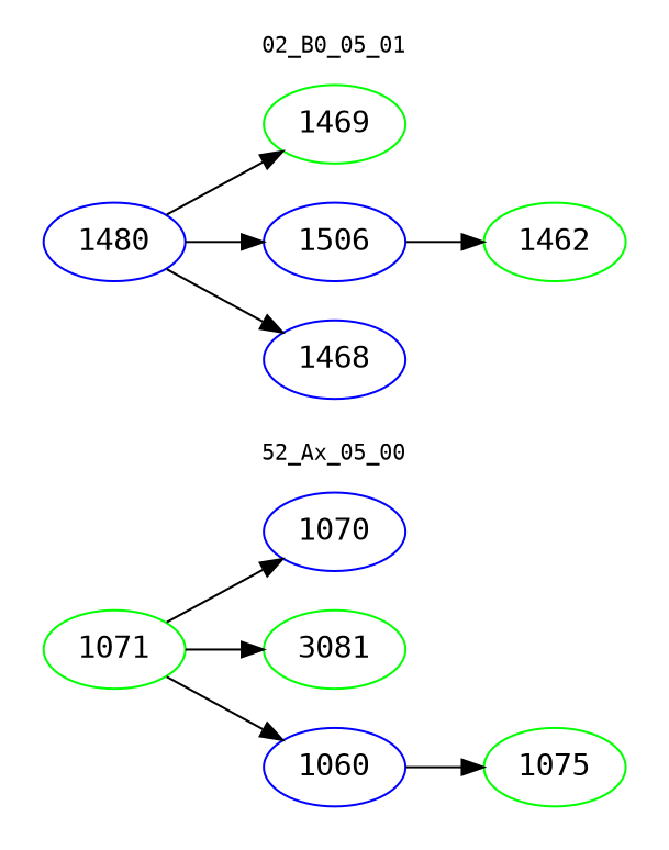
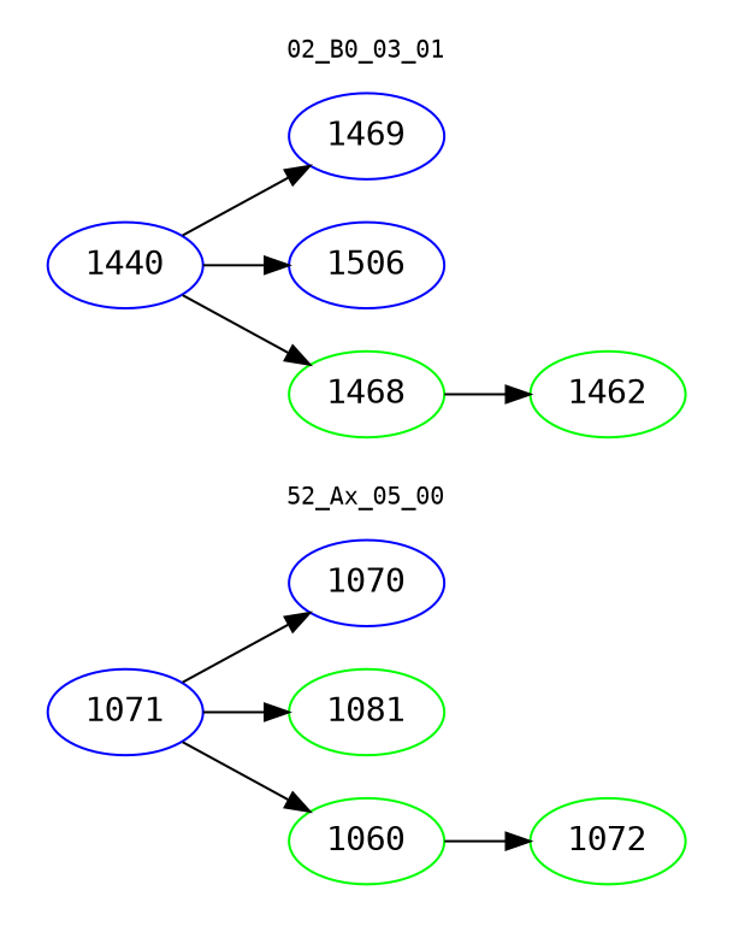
  digraph {
    fontname="DejaVu Sans Mono"
    rankdir=LR
    node [color=blue fontname="DejaVu Sans Mono"]
    edge [color=black fontname="DejaVu Sans Mono"]
-   n1 [color=green label=1071]
-   n2 [label=1060]
-   n3 [color=green label=3081]
+   n1 [label=1071]
+   n2 [color=green label=1060]
+   n3 [color=green label=1081]
    n4 [label=1070]
-   n5 [color=green label=1075]
-   n6 [label=1480]
-   n7 [label=1468]
+   n5 [color=green label=1072]
+   n6 [label=1440]
+   n7 [color=green label=1468]
    n8 [label=1506]
-   n9 [color=green label=1469]
+   n9 [label=1469]
    n10 [color=green label=1462]
    subgraph cluster_1 {
      color=white
      fontsize=10
      label="52_Ax_05_00"
      n1
      n2
      n3
      n4
      n5
    }
    subgraph cluster_2 {
      color=white
      fontsize=10
-     label="02_B0_05_01"
+     label="02_B0_03_01"
      n6
      n7
      n8
      n9
      n10
    }
    n1 -> n2
    n1 -> n3
    n1 -> n4
    n2 -> n5
    n6 -> n7
    n6 -> n8
    n6 -> n9
-   n8 -> n10
+   n7 -> n10
  }
